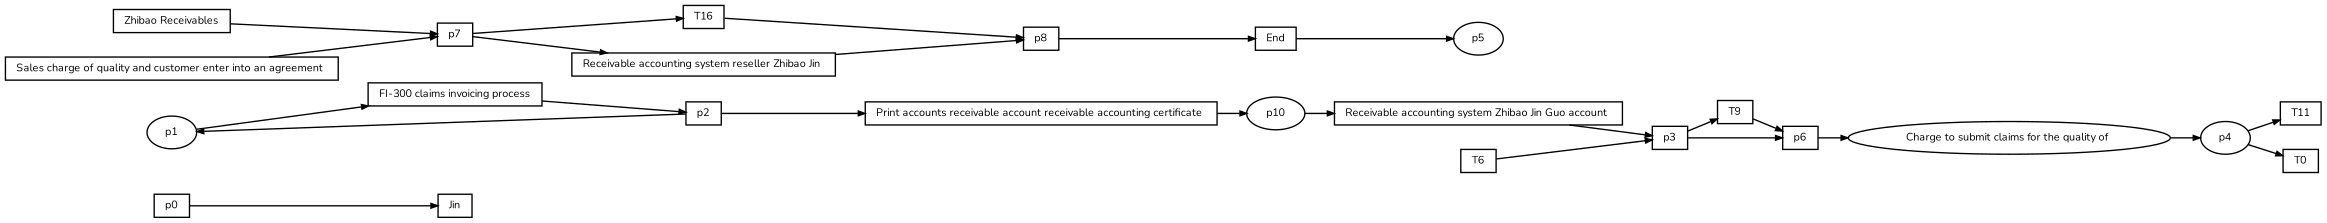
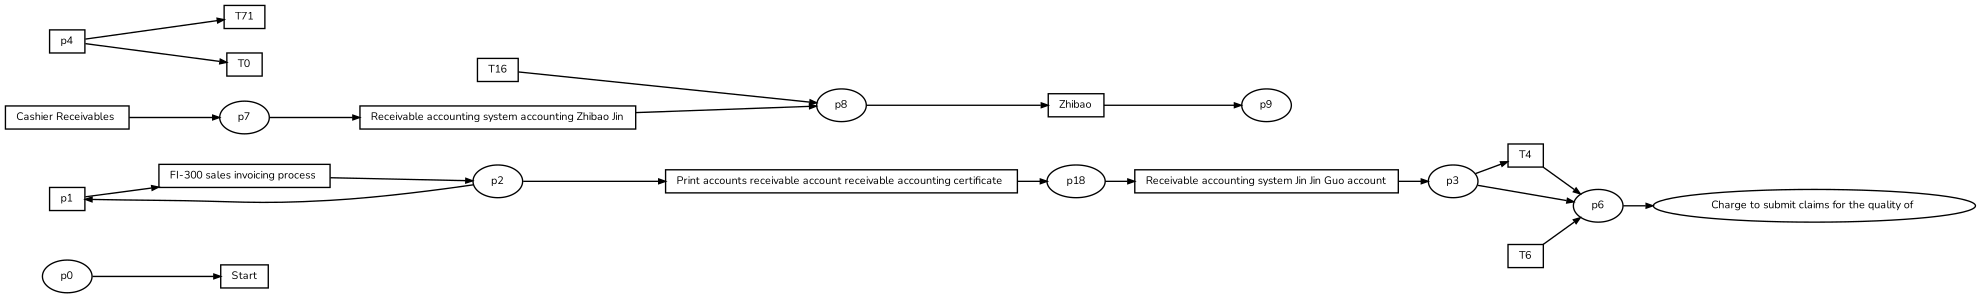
  digraph {
    fontname=Nunito
    fontsize=8
    rankdir=LR
    ranksep=.3
    remincross=true
    node [fontname=Nunito fontsize=8 shape=box]
    edge [arrowsize=0.5 fontname=Nunito]
-   n1 [height=.2 label=Jin width=.2]
-   n2 [height=.2 label=p1 shape=oval width=.2]
-   n3 [height=.2 label="FI-300 claims invoicing process" width=.2]
-   n4 [height=.2 label=p2 width=.2]
+   n1 [height=.2 label=Start width=.2]
+   n2 [height=.2 label=p1 width=.2]
+   n3 [height=.2 label="FI-300 sales invoicing process " width=.2]
+   n4 [height=.2 label=p2 shape=oval width=.2]
    n5 [height=.2 label="Print accounts receivable account receivable accounting certificate " width=.2]
    n6 [height=.2 label=T16 width=.2]
-   n7 [height=.2 label=p8 width=.2]
-   n8 [height=.2 label=End width=.2]
-   n9 [height=.2 label=T11 width=.2]
-   n10 [height=.2 label=p5 shape=oval width=.2]
-   n11 [height=.2 label="Receivable accounting system Zhibao Jin Guo account " width=.2]
-   n12 [height=.2 label=p3 width=.2]
-   n13 [height=.2 label=T9 width=.2]
-   n14 [height=.2 label=p6 width=.2]
-   n15 [height=.2 label=p10 shape=oval width=.2]
-   n16 [height=.2 label="Zhibao Receivables" width=.2]
-   n17 [height=.2 label=p7 width=.2]
-   n18 [height=.2 label="Receivable accounting system reseller Zhibao Jin " width=.2]
+   n7 [height=.2 label=p8 shape=oval width=.2]
+   n8 [height=.2 label=Zhibao width=.2]
+   n9 [height=.2 label=T71 width=.2]
+   n10 [height=.2 label=p9 shape=oval width=.2]
+   n11 [height=.2 label="Receivable accounting system Jin Jin Guo account" width=.2]
+   n12 [height=.2 label=p3 shape=oval width=.2]
+   n13 [height=.2 label=T4 width=.2]
+   n14 [height=.2 label=p6 shape=oval width=.2]
+   n15 [height=.2 label=p18 shape=oval width=.2]
+   n16 [height=.2 label="Cashier Receivables " width=.2]
+   n17 [height=.2 label=p7 shape=oval width=.2]
+   n18 [height=.2 label="Receivable accounting system accounting Zhibao Jin" width=.2]
    n19 [height=.2 label="Charge to submit claims for the quality of " shape=ellipse width=.2]
    n20 [height=.2 label=T0 width=.2]
-   n21 [height=.2 label=p4 shape=oval width=.2]
+   n21 [height=.2 label=p4 width=.2]
    n22 [height=.2 label=T6 width=.2]
-   n23 [height=.2 label="Sales charge of quality and customer enter into an agreement " width=.2]
-   n24 [height=.2 label=p0 width=.2]
+   n24 [height=.2 label=p0 shape=oval width=.2]
    n2 -> n3
    n3 -> n4
    n4 -> n2
    n4 -> n5
    n5 -> n15
    n6 -> n7
    n7 -> n8
    n8 -> n10
    n11 -> n12
    n12 -> n13
    n12 -> n14
    n13 -> n14
    n14 -> n19
    n15 -> n11
    n16 -> n17
-   n17 -> n6
    n17 -> n18
    n18 -> n7
-   n19 -> n21
    n21 -> n9
    n21 -> n20
-   n22 -> n12
-   n23 -> n17
+   n22 -> n14
    n24 -> n1
  }
